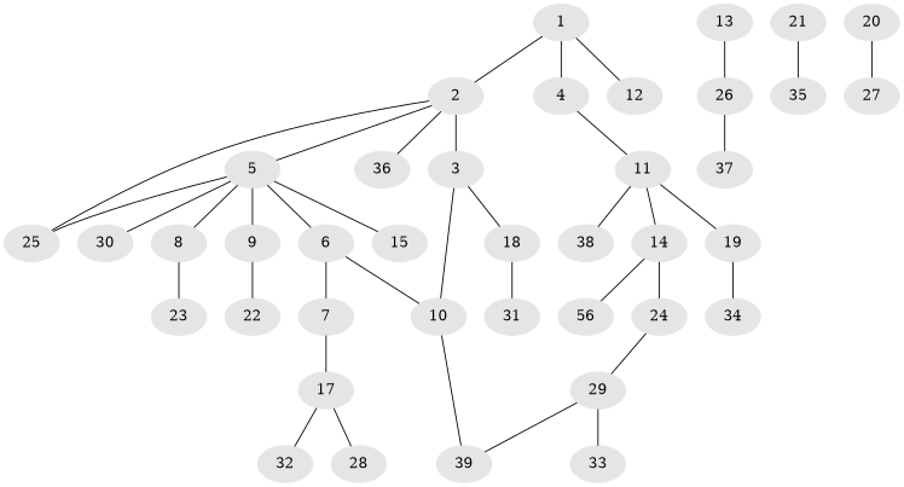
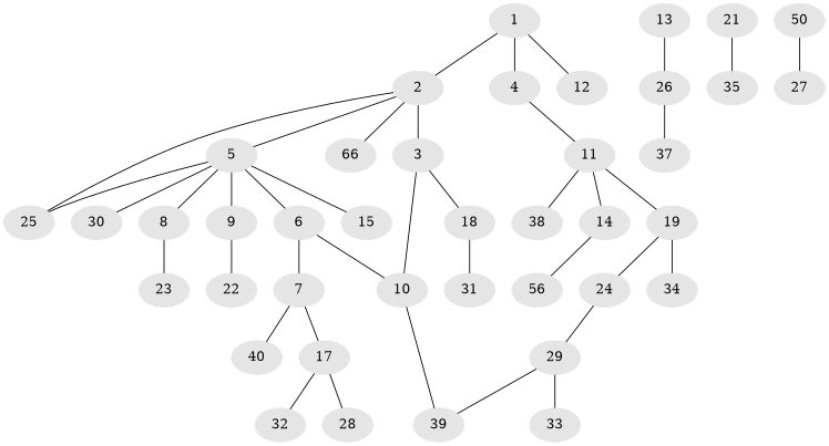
  graph {
    node [color=gray90 style=filled]
    edge [weight=1.0]
    1
    2
    4
    12
    3
    5
    25
-   36
+   36 [label=66]
    11
    10
    18
    6
    8
    9
    15
    30
    39
    31
    14
    19
    38
    13
    26
    7
    23
    22
    17
+   40
    28
    32
    21
    35
    n33 [label=56]
    24
    34
    37
    29
-   20
+   20 [label=50]
    27
    33
    1 -- 2
    1 -- 4
    1 -- 12
    2 -- 3 [weight=3.0]
    2 -- 5
    2 -- 25
    2 -- 36
    4 -- 11
    3 -- 10
    3 -- 18
    5 -- 25
    5 -- 6
    5 -- 8
    5 -- 9
    5 -- 15
    5 -- 30
    11 -- 14
    11 -- 19
    11 -- 38
    10 -- 39
    18 -- 31
    6 -- 10
    6 -- 7
    8 -- 23
    9 -- 22
    14 -- n33
-   14 -- 24
+   19 -- 24
    19 -- 34 [weight=2.0]
    13 -- 26
    26 -- 37
    7 -- 17
+   7 -- 40
    17 -- 28
    17 -- 32
    21 -- 35
    24 -- 29
    29 -- 39
    29 -- 33
    20 -- 27
  }
